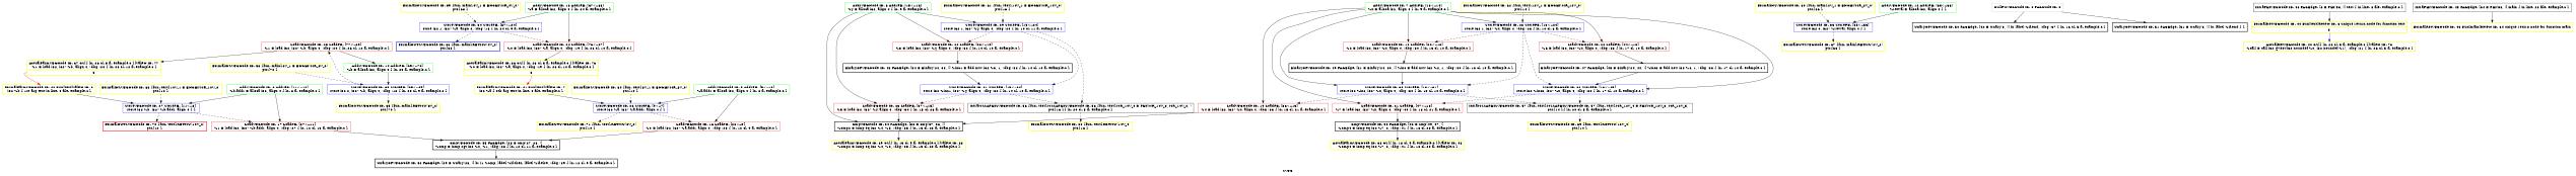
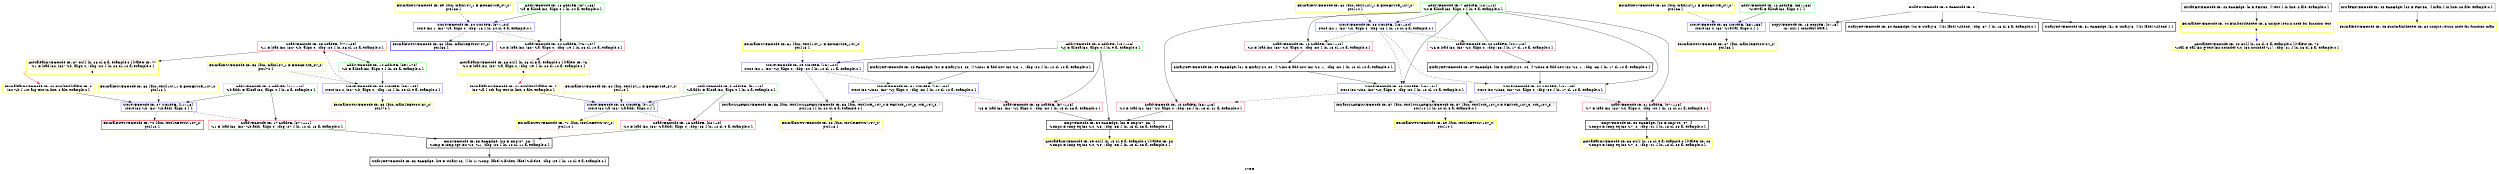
  digraph {
    label=SVFG
    node [color=yellow shape=record]
    edge [style=solid]
    n1 [label="{FormalOUTSVFGNode ID: 71 \{fun: test\}RETMU(8V_2)\npts\{10 \}\n}" penwidth=2]
    n2 [color=red label="{FormalOUTSVFGNode ID: 70 \{fun: test\}RETMU(10V_2)\npts\{12 \}\n}" penwidth=2]
    n3 [label="{FormalOUTSVFGNode ID: 69 \{fun: test\}RETMU(12V_4)\npts\{14 \}\n}" penwidth=2]
    n4 [label="{FormalOUTSVFGNode ID: 68 \{fun: test\}RETMU(14V_4)\npts\{16 \}\n}" penwidth=2]
    n5 [label="{FormalOUTSVFGNode ID: 67 \{fun: main\}RETMU(2V_2)\npts\{66 \}\n}" penwidth=2]
    n6 [color=blue label="{FormalOUTSVFGNode ID: 66 \{fun: main\}RETMU(4V_2)\npts\{68 \}\n}" penwidth=2]
    n7 [label="{FormalOUTSVFGNode ID: 65 \{fun: main\}RETMU(6V_2)\npts\{70 \}\n}" penwidth=2]
    n8 [label="{FormalINSVFGNode ID: 64 \{fun: test\}8V_1 = ENCHI(MR_8V_0)\npts\{10 \}\n}" penwidth=2]
    n9 [color=blue label="{StoreVFGNode ID: 26 StorePE: [9\<--7]  \n   store i32 %a, i32* %a.addr, align 4 \{  \}}"]
    n10 [color=red label="{LoadVFGNode ID: 16 LoadPE: [26\<--9]  \n   %0 = load i32, i32* %a.addr, align 4, !dbg !25 \{ ln: 12  cl: 9  fl: example.c \}}"]
    n11 [color=black label="{CmpVFGNode ID: 55 PAGEdge: [28 = cmp(27, 26, )]\n    %cmp = icmp sgt i32 %0, %1, !dbg !28 \{ ln: 12  cl: 11  fl: example.c \}}" penwidth=2]
    n12 [label="{FormalINSVFGNode ID: 63 \{fun: test\}10V_1 = ENCHI(MR_10V_0)\npts\{12 \}\n}" penwidth=2]
    n13 [color=blue label="{StoreVFGNode ID: 27 StorePE: [11\<--8]  \n   store i32 %b, i32* %b.addr, align 4 \{  \}}"]
    n14 [color=red label="{LoadVFGNode ID: 17 LoadPE: [27\<--11]  \n   %1 = load i32, i32* %b.addr, align 4, !dbg !27 \{ ln: 12  cl: 13  fl: example.c \}}"]
    n15 [label="{FormalINSVFGNode ID: 62 \{fun: test\}12V_1 = ENCHI(MR_12V_0)\npts\{14 \}\n}" penwidth=2]
    n16 [color=blue label="{StoreVFGNode ID: 28 StorePE: [13\<--24]  \n   store i32 1, i32* %x, align 4, !dbg !23 \{ ln: 10  cl: 6  fl: example.c \}}"]
    n17 [color=red label="{LoadVFGNode ID: 18 LoadPE: [30\<--13]  \n   %2 = load i32, i32* %x, align 4, !dbg !30 \{ ln: 13  cl: 10  fl: example.c \}}"]
    n18 [color=red label="{LoadVFGNode ID: 20 LoadPE: [44\<--13]  \n   %6 = load i32, i32* %x, align 4, !dbg !38 \{ ln: 17  cl: 10  fl: example.c \}}"]
    n19 [color=blue label="{StoreVFGNode ID: 30 StorePE: [13\<--31]  \n   store i32 %inc, i32* %x, align 4, !dbg !30 \{ ln: 13  cl: 10  fl: example.c \}}"]
    n20 [color=blue label="{StoreVFGNode ID: 32 StorePE: [13\<--45]  \n   store i32 %inc3, i32* %x, align 4, !dbg !38 \{ ln: 17  cl: 10  fl: example.c \}}"]
    n21 [color=black label="{BinaryOPVFGNode ID: 49 PAGEdge: [31 = Binary(24, 30, )]      %inc = add nsw i32 %2, 1, !dbg !30 \{ ln: 13  cl: 10  fl: example.c \}}" penwidth=2]
    n22 [color=black label="{BinaryOPVFGNode ID: 47 PAGEdge: [45 = Binary(24, 44, )]      %inc3 = add nsw i32 %6, 1, !dbg !38 \{ ln: 17  cl: 10  fl: example.c \}}" penwidth=2]
    n23 [color=red label="{LoadVFGNode ID: 19 LoadPE: [36\<--13]  \n   %4 = load i32, i32* %x, align 4, !dbg !33 \{ ln: 15  cl: 21  fl: example.c \}}"]
    n24 [color=black label="{IntraMSSAPHISVFGNode ID: 57 \{fun: test\}MSSAPHISVFGNode ID: 57 \{fun: test\}MR_12V_4 = PHI(MR_12V_3, MR_12V_5, )\npts\{14 \}\{ ln: 20  cl: 5  fl: example.c \}}"]
    n25 [color=red label="{LoadVFGNode ID: 21 LoadPE: [47\<--13]  \n   %7 = load i32, i32* %x, align 4, !dbg !40 \{ ln: 18  cl: 21  fl: example.c \}}"]
    n26 [label="{FormalINSVFGNode ID: 61 \{fun: test\}14V_1 = ENCHI(MR_14V_0)\npts\{16 \}\n}" penwidth=2]
    n27 [color=blue label="{StoreVFGNode ID: 29 StorePE: [15\<--24]  \n   store i32 1, i32* %y, align 4, !dbg !24 \{ ln: 10  cl: 11  fl: example.c \}}"]
-   n28 [color=red label="{LoadVFGNode ID: 22 LoadPE: [33\<--15]  \n   %3 = load i32, i32* %y, align 4, !dbg !32 \{ ln: 14  cl: 10  fl: example.c \}}"]
    n29 [color=blue label="{StoreVFGNode ID: 31 StorePE: [15\<--34]  \n   store i32 %inc1, i32* %y, align 4, !dbg !32 \{ ln: 14  cl: 10  fl: example.c \}}"]
    n30 [color=black label="{IntraMSSAPHISVFGNode ID: 56 \{fun: test\}MSSAPHISVFGNode ID: 56 \{fun: test\}MR_14V_4 = PHI(MR_14V_3, MR_14V_2, )\npts\{16 \}\{ ln: 20  cl: 5  fl: example.c \}}"]
    n31 [color=black label="{BinaryOPVFGNode ID: 48 PAGEdge: [34 = Binary(24, 33, )]      %inc1 = add nsw i32 %3, 1, !dbg !32 \{ ln: 14  cl: 10  fl: example.c \}}" penwidth=2]
    n32 [color=red label="{LoadVFGNode ID: 23 LoadPE: [37\<--15]  \n   %5 = load i32, i32* %y, align 4, !dbg !34 \{ ln: 15  cl: 26  fl: example.c \}}"]
    n33 [label="{FormalINSVFGNode ID: 60 \{fun: main\}2V_1 = ENCHI(MR_2V_0)\npts\{66 \}\n}" penwidth=2]
    n34 [color=blue label="{StoreVFGNode ID: 33 StorePE: [65\<--53]  \n   store i32 0, i32* %retval, align 4 \{  \}}"]
    n35 [label="{FormalINSVFGNode ID: 59 \{fun: main\}4V_1 = ENCHI(MR_4V_0)\npts\{68 \}\n}" penwidth=2]
    n36 [color=blue label="{StoreVFGNode ID: 34 StorePE: [67\<--24]  \n   store i32 1, i32* %a, align 4, !dbg !16 \{ ln: 24  cl: 9  fl: example.c \}}"]
    n37 [color=red label="{LoadVFGNode ID: 24 LoadPE: [76\<--67]  \n   %0 = load i32, i32* %a, align 4, !dbg !19 \{ ln: 26  cl: 10  fl: example.c \}}"]
    n38 [label="{ActualParmVFGNode ID: 36 CS[\{ ln: 26  cl: 5  fl: example.c \}]ValPN ID: 76\n   %0 = load i32, i32* %a, align 4, !dbg !19 \{ ln: 26  cl: 10  fl: example.c \}|{<s0>3}}" penwidth=2]
    n39 [color=black label="{CmpVFGNode ID: 54 PAGEdge: [38 = cmp(37, 36, )]\n    %cmp2 = icmp eq i32 %4, %5, !dbg !35 \{ ln: 15  cl: 23  fl: example.c \}}" penwidth=2]
    n40 [color=black label="{CmpVFGNode ID: 53 PAGEdge: [48 = cmp(49, 47, )]\n    %cmp4 = icmp eq i32 %7, 2, !dbg !41 \{ ln: 18  cl: 23  fl: example.c \}}" penwidth=2]
    n41 [color=black label="{UnaryOPVFGNode ID: 52 PAGEdge: [29 = Unary(28, )]      br i1 %cmp, label %if.then, label %if.else, !dbg !29 \{ ln: 12  cl: 9  fl: example.c \}}" penwidth=2]
    n42 [color=red label="{LoadVFGNode ID: 25 LoadPE: [77\<--69]  \n   %1 = load i32, i32* %b, align 4, !dbg !20 \{ ln: 26  cl: 12  fl: example.c \}}"]
    n43 [label="{ActualParmVFGNode ID: 37 CS[\{ ln: 26  cl: 5  fl: example.c \}]ValPN ID: 77\n   %1 = load i32, i32* %b, align 4, !dbg !20 \{ ln: 26  cl: 12  fl: example.c \}|{<s0>3}}" penwidth=2]
    n44 [color=green label="{AddrVFGNode ID: 14 AddrPE: [69\<--70]  \n   %b = alloca i32, align 4 \{ ln: 25 fl: example.c \}}"]
    n45 [label="{FormalParmVFGNode ID: 42 Fun[test]ValPN ID: 8\n i32 %b \{ 1st arg test in line: 8 file: example.c \}}" penwidth=2]
    n46 [label="{FormalParmVFGNode ID: 41 Fun[test]ValPN ID: 7\n i32 %a \{ 0th arg test in line: 8 file: example.c \}}" penwidth=2]
    n47 [label="{ActualParmVFGNode ID: 39 CS[\{ ln: 15  cl: 9  fl: example.c \}]ValPN ID: 38\n   %cmp2 = icmp eq i32 %4, %5, !dbg !35 \{ ln: 15  cl: 23  fl: example.c \}}" penwidth=2]
    n48 [label="{ActualParmVFGNode ID: 38 CS[\{ ln: 18  cl: 9  fl: example.c \}]ValPN ID: 48\n   %cmp4 = icmp eq i32 %7, 2, !dbg !41 \{ ln: 18  cl: 23  fl: example.c \}}" penwidth=2]
+   n49 [color=black label="{CopyVFGNode ID: 15 CopyPE: [2\<--3]  \n i8* null \{ constant data \}}"]
    n50 [color=blue label="{StoreVFGNode ID: 35 StorePE: [69\<--49]  \n   store i32 2, i32* %b, align 4, !dbg !18 \{ ln: 25  cl: 9  fl: example.c \}}"]
    n51 [color=green label="{AddrVFGNode ID: 13 AddrPE: [67\<--68]  \n   %a = alloca i32, align 4 \{ ln: 24 fl: example.c \}}"]
    n52 [color=grey label="{NullPtrVFGNode ID: 0 PAGNode ID: 3\n}"]
    n53 [color=black label="{UnaryOPVFGNode ID: 50 PAGEdge: [42 = Unary(3, )]      br label %if.end, !dbg !37 \{ ln: 16  cl: 5  fl: example.c \}}" penwidth=2]
    n54 [color=black label="{UnaryOPVFGNode ID: 51 PAGEdge: [51 = Unary(3, )]      br label %if.end \{  \}}" penwidth=2]
    n55 [color=green label="{AddrVFGNode ID: 5 AddrPE: [9\<--10]  \n   %a.addr = alloca i32, align 4 \{ ln: 8 fl: example.c \}}"]
    n56 [color=green label="{AddrVFGNode ID: 6 AddrPE: [11\<--12]  \n   %b.addr = alloca i32, align 4 \{ ln: 8 fl: example.c \}}"]
    n57 [color=green label="{AddrVFGNode ID: 7 AddrPE: [13\<--14]  \n   %x = alloca i32, align 4 \{ ln: 9 fl: example.c \}}"]
    n58 [color=green label="{AddrVFGNode ID: 8 AddrPE: [15\<--16]  \n   %y = alloca i32, align 4 \{ ln: 9 fl: example.c \}}"]
    n59 [color=green label="{AddrVFGNode ID: 12 AddrPE: [65\<--66]  \n   %retval = alloca i32, align 4 \{  \}}"]
    n60 [label="{ActualRetVFGNode ID: 40 CS[\{ ln: 26  cl: 5  fl: example.c \}]ValPN ID: 78\n   %call = call i32 @test(i32 noundef %0, i32 noundef %1), !dbg !21 \{ ln: 26  cl: 5  fl: example.c \}}" penwidth=2]
    n61 [label="{FormalRetVFGNode ID: 43 Fun[main]RetPN ID: 64 unique return node for function main}" penwidth=2]
    n62 [label="{FormalRetVFGNode ID: 44 Fun[test]RetPN ID: 6 unique return node for function test|{<s0>3}}" penwidth=2]
    n63 [color=black label="{IntraPHIVFGNode ID: 45 PAGEdge: [64 = PHI(53, )]    main \{ in line: 23 file: example.c \}}"]
    n64 [color=black label="{IntraPHIVFGNode ID: 46 PAGEdge: [6 = PHI(53, )]    test \{ in line: 8 file: example.c \}}"]
    n65 [label="{FormalINSVFGNode ID: 58 \{fun: main\}6V_1 = ENCHI(MR_6V_0)\npts\{70 \}\n}" penwidth=2]
    n8 -> n9 [style=dashed]
    n9 -> n1 [style=dashed]
    n9 -> n10 [style=dashed]
    n10 -> n11
    n11 -> n41
    n12 -> n13 [style=dashed]
    n13 -> n2 [style=dashed]
    n13 -> n14 [style=dashed]
    n14 -> n11
    n15 -> n16 [style=dashed]
    n16 -> n17 [style=dashed]
    n16 -> n18 [style=dashed]
    n16 -> n19 [style=dashed]
    n16 -> n20 [style=dashed]
    n17 -> n21
    n18 -> n22
    n19 -> n23 [style=dashed]
    n19 -> n24 [style=dashed]
    n20 -> n24 [style=dashed]
    n20 -> n25 [style=dashed]
    n21 -> n19
    n22 -> n20
    n23 -> n39
    n24 -> n3 [style=dashed]
    n25 -> n40
    n26 -> n27 [style=dashed]
-   n27 -> n28 [style=dashed]
    n27 -> n29 [style=dashed]
    n27 -> n30 [style=dashed]
-   n28 -> n31
    n29 -> n30 [style=dashed]
    n29 -> n32 [style=dashed]
    n30 -> n4 [style=dashed]
    n31 -> n29
    n32 -> n39
    n33 -> n34 [style=dashed]
    n34 -> n5 [style=dashed]
    n35 -> n36 [style=dashed]
    n36 -> n6 [style=dashed]
    n36 -> n37 [style=dashed]
    n37 -> n38
    n38 -> n46 [color=red tailport=s0]
    n39 -> n47
    n40 -> n48
    n42 -> n43
    n42 -> n44
    n43 -> n45 [color=red tailport=s0]
    n44 -> n50
    n45 -> n13
    n46 -> n9
    n50 -> n7 [style=dashed]
    n50 -> n42 [style=dashed]
    n51 -> n36
    n51 -> n37
+   n52 -> n49
    n52 -> n53
    n52 -> n54
    n55 -> n9
    n55 -> n10
    n56 -> n13
    n56 -> n14
    n57 -> n16
    n57 -> n17
-   n57 -> n18
+   n18 -> n57
    n57 -> n19
    n57 -> n20
    n57 -> n23
    n57 -> n25
    n58 -> n27
-   n58 -> n28
    n58 -> n32
    n58 -> n39
    n59 -> n34
    n62 -> n60 [color=blue tailport=s0]
    n63 -> n61
    n64 -> n62
    n65 -> n50 [style=dashed]
  }
